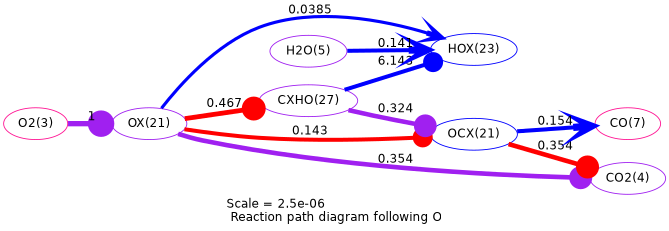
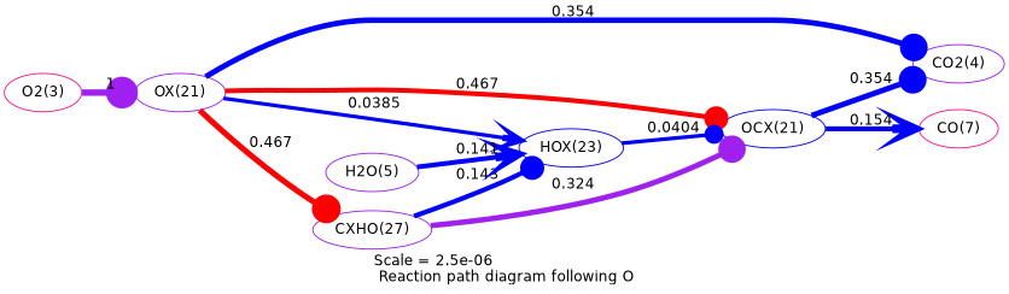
  digraph {
    fontname=Helvetica
    label="Scale = 2.5e-06\l Reaction path diagram following O"
    rankdir=LR
    node [color=purple fontname=Helvetica]
    edge [arrowhead=dot arrowsize=2.27 color=blue fontname=Helvetica penwidth=4.53]
    n1 [color=deeppink label="O2(3)"]
    n2 [label="OX(21)"]
    n3 [color=blue label="HOX(23)"]
    n4 [label="CXHO(27)"]
    n5 [color=blue label="OCX(21)"]
    n6 [label="CO2(4)"]
    n7 [color=deeppink label="CO(7)"]
    n8 [label="H2O(5)"]
    n1 -> n2 [arrowsize=3 color=purple label=" 1" penwidth=6]
    n2 -> n3 [arrowhead=vee arrowsize=1.77 label=" 0.0385" penwidth=3.54]
    n2 -> n4 [arrowsize=2.71 color=red label=" 0.467" penwidth=5.43]
-   n2 -> n5 [color=red label=" 0.143"]
-   n2 -> n6 [arrowsize=2.61 color=purple label=" 0.354" penwidth=5.22]
-   n4 -> n3 [label=" 6.143"]
+   n2 -> n5 [color=red label=" 0.467"]
+   n2 -> n6 [arrowsize=2.61 label=" 0.354" penwidth=5.22]
+   n3 -> n5 [arrowsize=1.79 label=" 0.0404" penwidth=3.58]
+   n4 -> n3 [label=" 0.143"]
    n4 -> n5 [arrowsize=2.58 color=purple label=" 0.324" penwidth=5.15]
-   n5 -> n6 [arrowsize=2.61 color=red label=" 0.354" penwidth=5.22]
+   n5 -> n6 [arrowsize=2.61 label=" 0.354" penwidth=5.22]
    n5 -> n7 [arrowhead=vee arrowsize=2.29 label=" 0.154" penwidth=4.59]
    n8 -> n3 [arrowhead=vee arrowsize=2.26 label=" 0.141" penwidth=4.52]
  }
